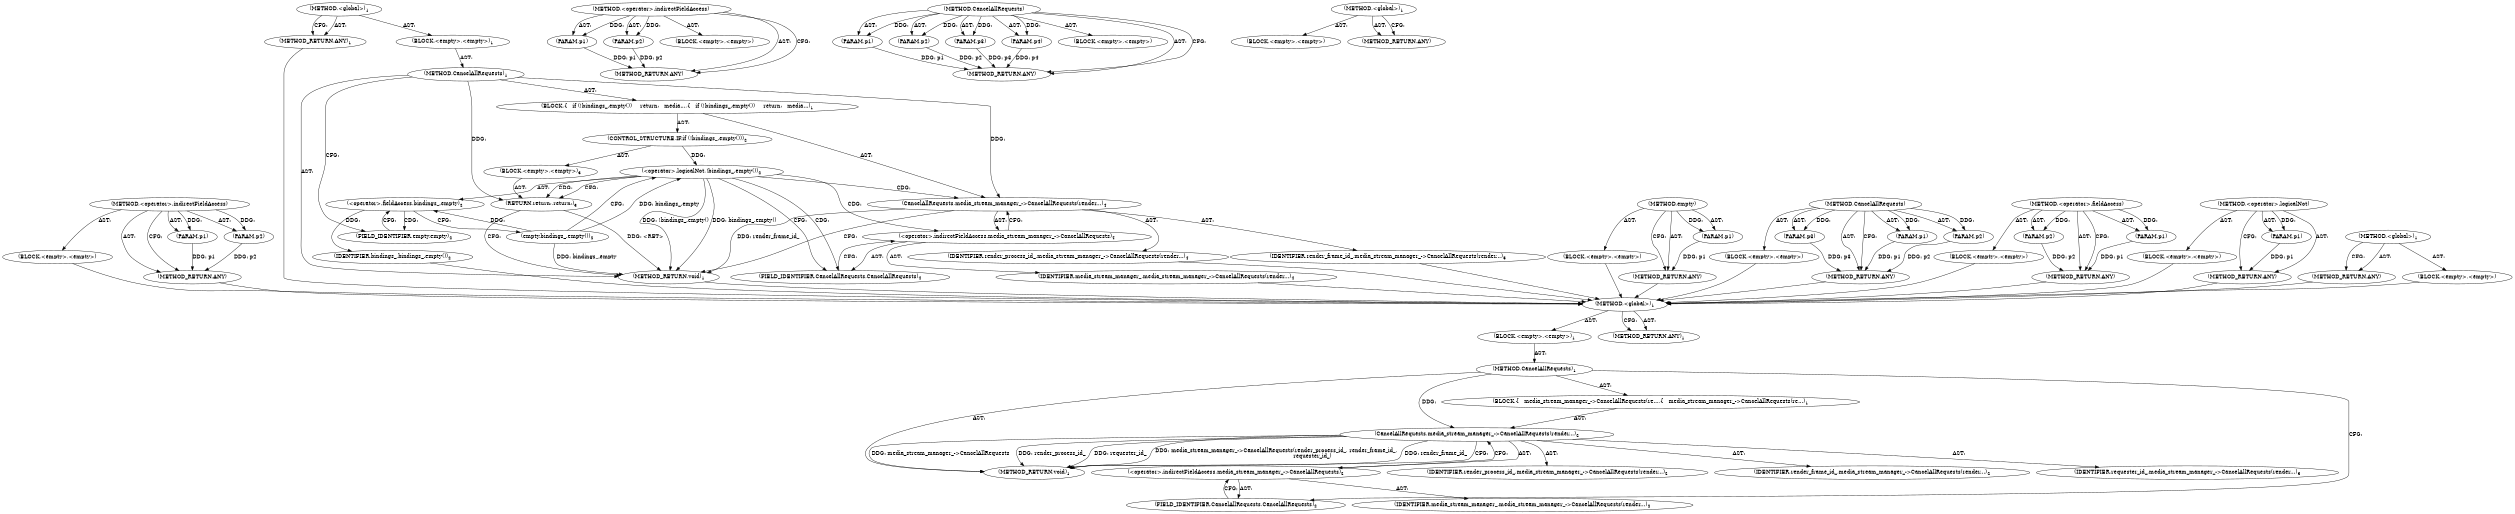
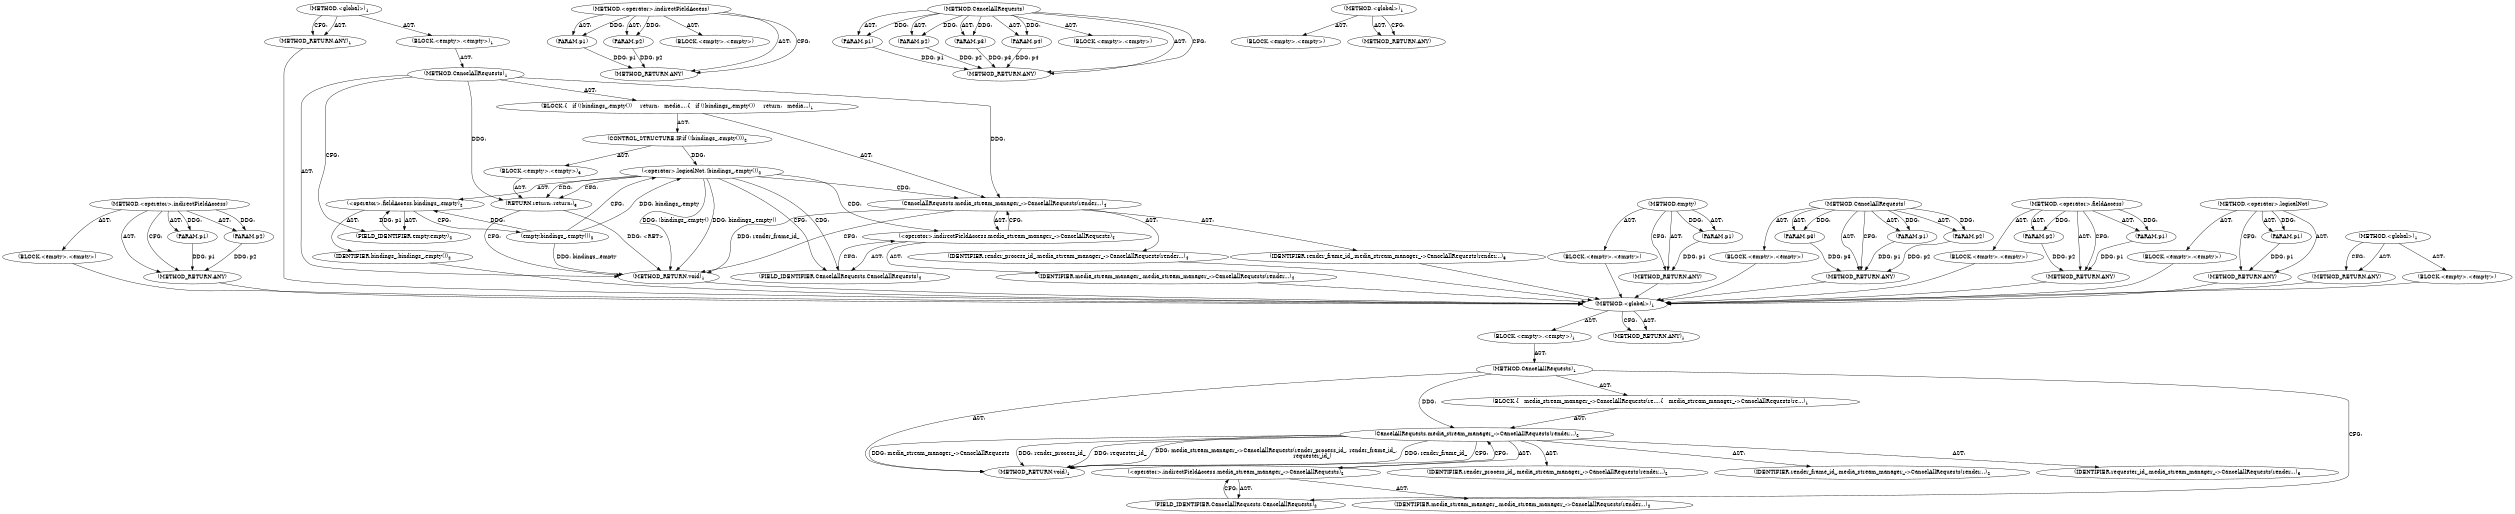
  digraph {
    n1 [label=<(METHOD,&lt;operator&gt;.indirectFieldAccess)>]
    n2 [label=<(PARAM,p1)>]
    n3 [label=<(PARAM,p2)>]
    n4 [label=<(BLOCK,&lt;empty&gt;,&lt;empty&gt;)>]
    n5 [label=<(METHOD_RETURN,ANY)>]
    n6 [label=<(METHOD,&lt;global&gt;)<SUB>1</SUB>>]
    n7 [label=<(BLOCK,&lt;empty&gt;,&lt;empty&gt;)<SUB>1</SUB>>]
    n8 [label=<(METHOD_RETURN,ANY)<SUB>1</SUB>>]
    n9 [label=<(METHOD,&lt;global&gt;)<SUB>1</SUB>>]
    n10 [label=<(BLOCK,&lt;empty&gt;,&lt;empty&gt;)<SUB>1</SUB>>]
    n11 [label=<(METHOD_RETURN,ANY)<SUB>1</SUB>>]
    n12 [label=<(METHOD,CancelAllRequests)<SUB>1</SUB>>]
    n13 [label=<(BLOCK,{   if (!bindings_.empty())     return;   media...,{   if (!bindings_.empty())     return;   media...)<SUB>1</SUB>>]
    n14 [label=<(FIELD_IDENTIFIER,empty,empty)<SUB>2</SUB>>]
    n15 [label=<(RETURN,return;,return;)<SUB>3</SUB>>]
    n16 [label=<(CancelAllRequests,media_stream_manager_-&gt;CancelAllRequests(render...)<SUB>4</SUB>>]
    n17 [label=<(METHOD_RETURN,void)<SUB>1</SUB>>]
    n18 [label=<(CONTROL_STRUCTURE,IF,if (!bindings_.empty()))<SUB>2</SUB>>]
    n19 [label=<(&lt;operator&gt;.fieldAccess,bindings_.empty)<SUB>2</SUB>>]
    n20 [label=<(&lt;operator&gt;.indirectFieldAccess,media_stream_manager_-&gt;CancelAllRequests)<SUB>4</SUB>>]
    n21 [label=<(IDENTIFIER,render_process_id_,media_stream_manager_-&gt;CancelAllRequests(render...)<SUB>4</SUB>>]
    n22 [label=<(IDENTIFIER,render_frame_id_,media_stream_manager_-&gt;CancelAllRequests(render...)<SUB>5</SUB>>]
    n23 [label=<(&lt;operator&gt;.logicalNot,!bindings_.empty())<SUB>2</SUB>>]
    n24 [label=<(BLOCK,&lt;empty&gt;,&lt;empty&gt;)<SUB>3</SUB>>]
    n25 [label=<(FIELD_IDENTIFIER,CancelAllRequests,CancelAllRequests)<SUB>4</SUB>>]
    n26 [label=<(empty,bindings_.empty())<SUB>2</SUB>>]
    n27 [label=<(IDENTIFIER,media_stream_manager_,media_stream_manager_-&gt;CancelAllRequests(render...)<SUB>4</SUB>>]
    n28 [label=<(IDENTIFIER,bindings_,bindings_.empty())<SUB>2</SUB>>]
    n29 [label=<(METHOD,empty)>]
    n30 [label=<(PARAM,p1)>]
    n31 [label=<(BLOCK,&lt;empty&gt;,&lt;empty&gt;)>]
    n32 [label=<(METHOD_RETURN,ANY)>]
    n33 [label=<(METHOD,CancelAllRequests)>]
    n34 [label=<(PARAM,p1)>]
    n35 [label=<(PARAM,p2)>]
    n36 [label=<(PARAM,p3)>]
    n37 [label=<(BLOCK,&lt;empty&gt;,&lt;empty&gt;)>]
    n38 [label=<(METHOD_RETURN,ANY)>]
    n39 [label=<(METHOD,&lt;operator&gt;.fieldAccess)>]
    n40 [label=<(PARAM,p1)>]
    n41 [label=<(PARAM,p2)>]
    n42 [label=<(BLOCK,&lt;empty&gt;,&lt;empty&gt;)>]
    n43 [label=<(METHOD_RETURN,ANY)>]
    n44 [label=<(METHOD,&lt;operator&gt;.logicalNot)>]
    n45 [label=<(PARAM,p1)>]
    n46 [label=<(BLOCK,&lt;empty&gt;,&lt;empty&gt;)>]
    n47 [label=<(METHOD_RETURN,ANY)>]
    n48 [label=<(METHOD,&lt;global&gt;)<SUB>1</SUB>>]
    n49 [label=<(BLOCK,&lt;empty&gt;,&lt;empty&gt;)>]
    n50 [label=<(METHOD_RETURN,ANY)>]
    n51 [label=<(METHOD,CancelAllRequests)<SUB>1</SUB>>]
    n52 [label=<(BLOCK,{   media_stream_manager_-&gt;CancelAllRequests(re...,{   media_stream_manager_-&gt;CancelAllRequests(re...)<SUB>1</SUB>>]
    n53 [label=<(CancelAllRequests,media_stream_manager_-&gt;CancelAllRequests(render...)<SUB>2</SUB>>]
    n54 [label=<(FIELD_IDENTIFIER,CancelAllRequests,CancelAllRequests)<SUB>2</SUB>>]
    n55 [label=<(METHOD_RETURN,void)<SUB>1</SUB>>]
    n56 [label=<(&lt;operator&gt;.indirectFieldAccess,media_stream_manager_-&gt;CancelAllRequests)<SUB>2</SUB>>]
    n57 [label=<(IDENTIFIER,render_process_id_,media_stream_manager_-&gt;CancelAllRequests(render...)<SUB>2</SUB>>]
    n58 [label=<(IDENTIFIER,render_frame_id_,media_stream_manager_-&gt;CancelAllRequests(render...)<SUB>2</SUB>>]
    n59 [label=<(IDENTIFIER,requester_id_,media_stream_manager_-&gt;CancelAllRequests(render...)<SUB>3</SUB>>]
    n60 [label=<(IDENTIFIER,media_stream_manager_,media_stream_manager_-&gt;CancelAllRequests(render...)<SUB>2</SUB>>]
    n61 [label=<(METHOD,&lt;operator&gt;.indirectFieldAccess)>]
    n62 [label=<(PARAM,p1)>]
    n63 [label=<(PARAM,p2)>]
    n64 [label=<(BLOCK,&lt;empty&gt;,&lt;empty&gt;)>]
    n65 [label=<(METHOD_RETURN,ANY)>]
    n66 [label=<(METHOD,CancelAllRequests)>]
    n67 [label=<(PARAM,p1)>]
    n68 [label=<(PARAM,p2)>]
    n69 [label=<(PARAM,p3)>]
    n70 [label=<(PARAM,p4)>]
    n71 [label=<(BLOCK,&lt;empty&gt;,&lt;empty&gt;)>]
    n72 [label=<(METHOD_RETURN,ANY)>]
    n73 [label=<(METHOD,&lt;global&gt;)<SUB>1</SUB>>]
    n74 [label=<(BLOCK,&lt;empty&gt;,&lt;empty&gt;)>]
    n75 [label=<(METHOD_RETURN,ANY)>]
    n1 -> n2 [label="AST: "]
    n1 -> n2 [label="DDG: "]
    n1 -> n3 [label="AST: "]
    n1 -> n3 [label="DDG: "]
    n1 -> n4 [label="AST: "]
    n1 -> n5 [label="AST: "]
    n1 -> n5 [label="CFG: "]
    n2 -> n5 [label="DDG: p1"]
    n3 -> n5 [label="DDG: p2"]
    n4 -> n6
    n5 -> n6
    n6 -> n7 [label="AST: "]
    n6 -> n8 [label="AST: "]
    n6 -> n8 [label="CFG: "]
    n7 -> n51 [label="AST: "]
    n9 -> n10 [label="AST: "]
    n9 -> n11 [label="AST: "]
    n9 -> n11 [label="CFG: "]
    n10 -> n12 [label="AST: "]
    n11 -> n6
    n12 -> n13 [label="AST: "]
    n12 -> n14 [label="CFG: "]
    n12 -> n15 [label="DDG: "]
    n12 -> n16 [label="DDG: "]
    n12 -> n17 [label="AST: "]
    n13 -> n16 [label="AST: "]
    n13 -> n18 [label="AST: "]
-   n14 -> n19 [label="CFG: "]
+   n14 -> n19 [label="DDG: p1"]
    n15 -> n17 [label="CFG: "]
    n15 -> n17 [label="DDG: &lt;RET&gt;"]
    n16 -> n17 [label="CFG: "]
    n16 -> n17 [label="DDG: render_frame_id_"]
    n16 -> n20 [label="AST: "]
    n16 -> n21 [label="AST: "]
    n16 -> n22 [label="AST: "]
    n17 -> n6
    n18 -> n23 [label="DDG: "]
    n18 -> n24 [label="AST: "]
-   n19 -> n14 [label="CDG: "]
+   n19 -> n14 [label="AST: "]
    n19 -> n26 [label="CFG: "]
-   n19 -> n28 [label="DDG: "]
+   n19 -> n28 [label="AST: "]
    n20 -> n16 [label="CFG: "]
    n20 -> n25 [label="AST: "]
    n20 -> n27 [label="AST: "]
    n21 -> n6
    n22 -> n6
    n23 -> n15 [label="CFG: "]
    n23 -> n15 [label="CDG: "]
    n23 -> n16 [label="CDG: "]
    n23 -> n17 [label="DDG: bindings_.empty()"]
    n23 -> n17 [label="DDG: !bindings_.empty()"]
    n23 -> n19 [label="AST: "]
    n23 -> n20 [label="CDG: "]
    n23 -> n25 [label="CFG: "]
    n23 -> n25 [label="CDG: "]
    n24 -> n15 [label="AST: "]
    n25 -> n20 [label="CFG: "]
    n26 -> n17 [label="DDG: bindings_.empty"]
    n26 -> n19 [label="DDG: "]
    n26 -> n23 [label="CFG: "]
    n26 -> n23 [label="DDG: bindings_.empty"]
    n27 -> n6
    n28 -> n6
    n29 -> n30 [label="AST: "]
    n29 -> n30 [label="DDG: "]
    n29 -> n31 [label="AST: "]
    n29 -> n32 [label="AST: "]
    n29 -> n32 [label="CFG: "]
    n30 -> n32 [label="DDG: p1"]
    n31 -> n6
    n32 -> n6
    n33 -> n34 [label="AST: "]
    n33 -> n34 [label="DDG: "]
    n33 -> n35 [label="AST: "]
    n33 -> n35 [label="DDG: "]
    n33 -> n36 [label="AST: "]
    n33 -> n36 [label="DDG: "]
    n33 -> n37 [label="AST: "]
    n33 -> n38 [label="AST: "]
    n33 -> n38 [label="CFG: "]
    n34 -> n38 [label="DDG: p1"]
    n35 -> n38 [label="DDG: p2"]
    n36 -> n38 [label="DDG: p3"]
    n37 -> n6
    n38 -> n6
    n39 -> n40 [label="AST: "]
    n39 -> n40 [label="DDG: "]
    n39 -> n41 [label="AST: "]
    n39 -> n41 [label="DDG: "]
    n39 -> n42 [label="AST: "]
    n39 -> n43 [label="AST: "]
    n39 -> n43 [label="CFG: "]
    n40 -> n43 [label="DDG: p1"]
    n41 -> n43 [label="DDG: p2"]
    n42 -> n6
    n43 -> n6
    n44 -> n45 [label="AST: "]
    n44 -> n45 [label="DDG: "]
    n44 -> n46 [label="AST: "]
    n44 -> n47 [label="AST: "]
    n44 -> n47 [label="CFG: "]
    n45 -> n47 [label="DDG: p1"]
    n46 -> n6
    n47 -> n6
    n48 -> n49 [label="AST: "]
    n48 -> n50 [label="AST: "]
    n48 -> n50 [label="CFG: "]
    n49 -> n6
    n50 -> n6
    n51 -> n52 [label="AST: "]
    n51 -> n53 [label="DDG: "]
    n51 -> n54 [label="CFG: "]
    n51 -> n55 [label="AST: "]
    n52 -> n53 [label="AST: "]
    n53 -> n55 [label="CFG: "]
    n53 -> n55 [label="DDG: media_stream_manager_-&gt;CancelAllRequests"]
    n53 -> n55 [label="DDG: render_process_id_"]
    n53 -> n55 [label="DDG: requester_id_"]
    n53 -> n55 [label="DDG: media_stream_manager_-&gt;CancelAllRequests(render_process_id_, render_frame_id_,\n                                           requester_id_)"]
    n53 -> n55 [label="DDG: render_frame_id_"]
    n53 -> n56 [label="AST: "]
    n53 -> n57 [label="AST: "]
    n53 -> n58 [label="AST: "]
    n53 -> n59 [label="AST: "]
    n54 -> n56 [label="CFG: "]
    n56 -> n53 [label="CFG: "]
    n56 -> n54 [label="AST: "]
    n56 -> n60 [label="AST: "]
    n61 -> n62 [label="AST: "]
    n61 -> n62 [label="DDG: "]
    n61 -> n63 [label="AST: "]
    n61 -> n63 [label="DDG: "]
    n61 -> n64 [label="AST: "]
    n61 -> n65 [label="AST: "]
    n61 -> n65 [label="CFG: "]
    n62 -> n65 [label="DDG: p1"]
    n63 -> n65 [label="DDG: p2"]
    n66 -> n67 [label="AST: "]
    n66 -> n67 [label="DDG: "]
    n66 -> n68 [label="AST: "]
    n66 -> n68 [label="DDG: "]
    n66 -> n69 [label="AST: "]
    n66 -> n69 [label="DDG: "]
    n66 -> n70 [label="AST: "]
    n66 -> n70 [label="DDG: "]
    n66 -> n71 [label="AST: "]
    n66 -> n72 [label="AST: "]
    n66 -> n72 [label="CFG: "]
    n67 -> n72 [label="DDG: p1"]
    n68 -> n72 [label="DDG: p2"]
    n69 -> n72 [label="DDG: p3"]
    n70 -> n72 [label="DDG: p4"]
    n73 -> n74 [label="AST: "]
    n73 -> n75 [label="AST: "]
    n73 -> n75 [label="CFG: "]
  }
